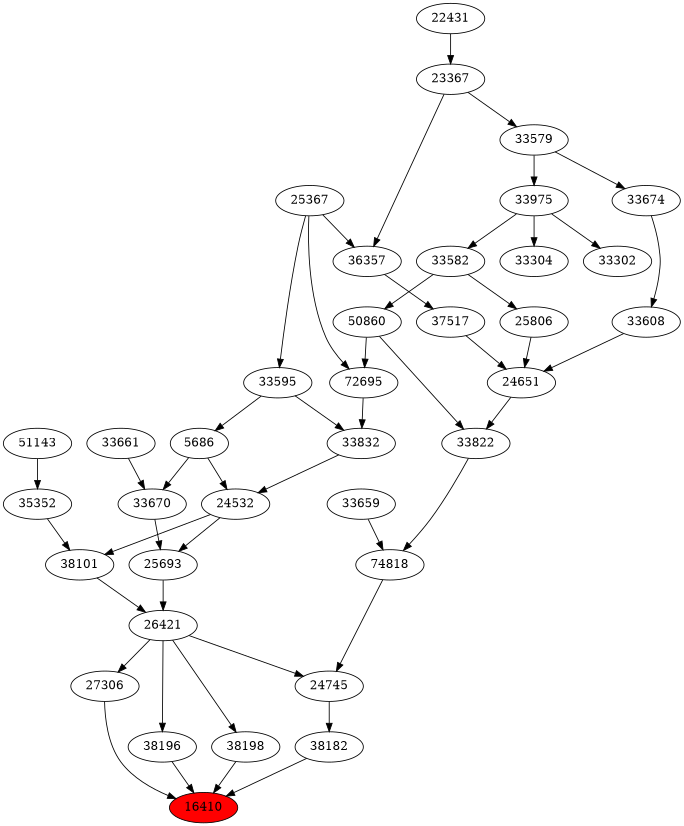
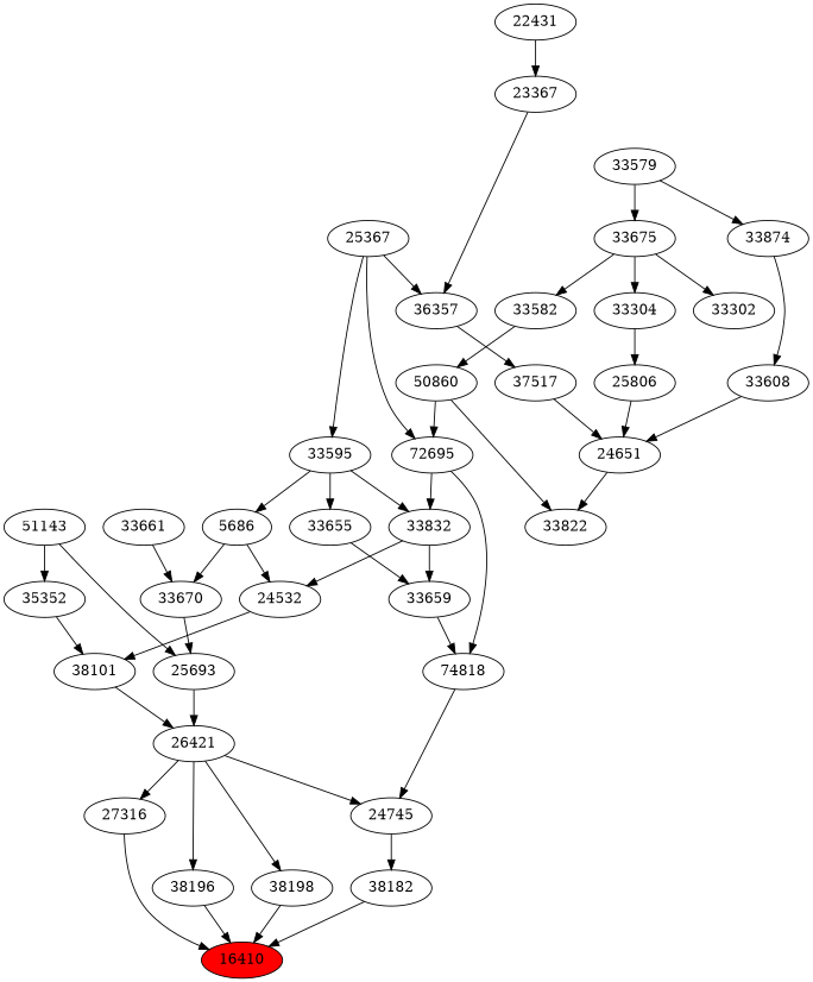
  strict digraph {
    n1 [fillcolor=red label=16410 style=filled]
    n2 [label=38196]
    n3 [label=38182]
    n4 [label=38198]
-   n5 [label=27306]
+   n5 [label=27316]
    n6 [label=26421]
    n7 [label=24745]
    n8 [label=25693]
    n9 [label=38101]
    n10 [label=74818]
    n11 [label=24532]
    n12 [label=33670]
    n13 [label=35352]
    n14 [label=33822]
    n15 [label=33659]
    n16 [label=5686]
    n17 [label=33832]
    n18 [label=33661]
    n19 [label=51143]
    n20 [label=24651]
    n21 [label=50860]
    n22 [label=72695]
+   n23 [label=33655]
    n24 [label=33595]
    n25 [label=33302]
    n26 [label=25806]
    n27 [label=33608]
    n28 [label=37517]
    n29 [label=33582]
    n30 [label=25367]
    n31 [label=36357]
-   n32 [label=33975]
+   n32 [label=33675]
    n33 [label=33304]
-   n34 [label=33674]
+   n34 [label=33874]
    n35 [label=33579]
    n36 [label=23367]
    n37 [label=22431]
    n2 -> n1
    n3 -> n1
    n4 -> n1
    n5 -> n1
    n6 -> n2
    n6 -> n4
    n6 -> n5
    n6 -> n7
    n7 -> n3
    n8 -> n6
    n9 -> n6
    n10 -> n7
-   n11 -> n8
+   n19 -> n8
    n11 -> n9
    n12 -> n8
    n13 -> n9
-   n14 -> n10
+   n22 -> n10
    n15 -> n10
    n16 -> n11
    n16 -> n12
    n17 -> n11
+   n17 -> n15
    n18 -> n12
    n19 -> n13
    n20 -> n14
    n21 -> n14
    n21 -> n22
    n22 -> n17
+   n23 -> n15
    n24 -> n16
    n24 -> n17
+   n24 -> n23
    n26 -> n20
    n27 -> n20
    n28 -> n20
    n29 -> n21
    n30 -> n22
    n30 -> n24
    n30 -> n31
    n31 -> n28
    n32 -> n25
    n32 -> n29
    n32 -> n33
-   n29 -> n26
+   n33 -> n26
    n34 -> n27
    n35 -> n32
    n35 -> n34
    n36 -> n31
-   n36 -> n35
    n37 -> n36
  }
